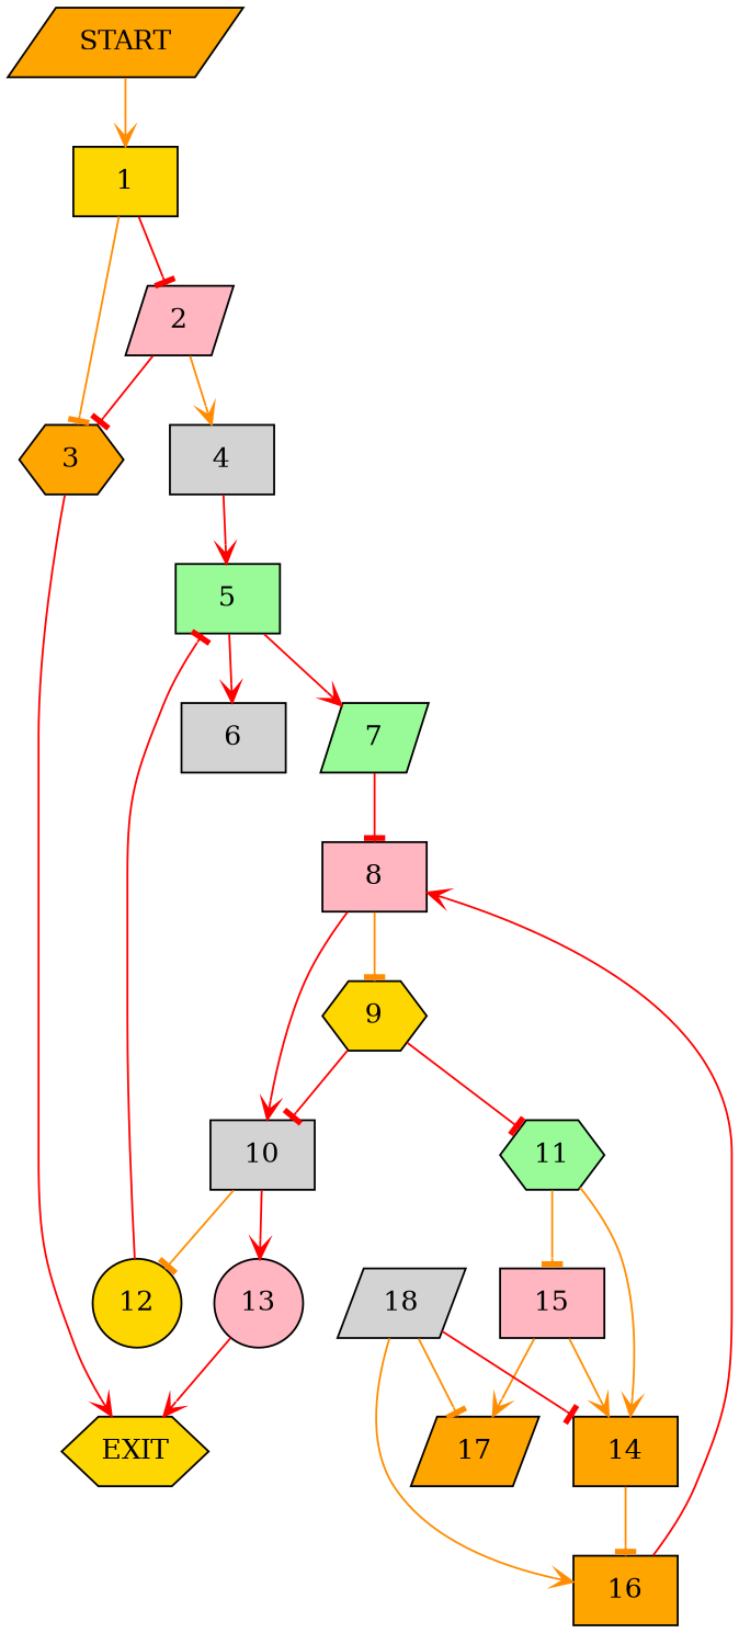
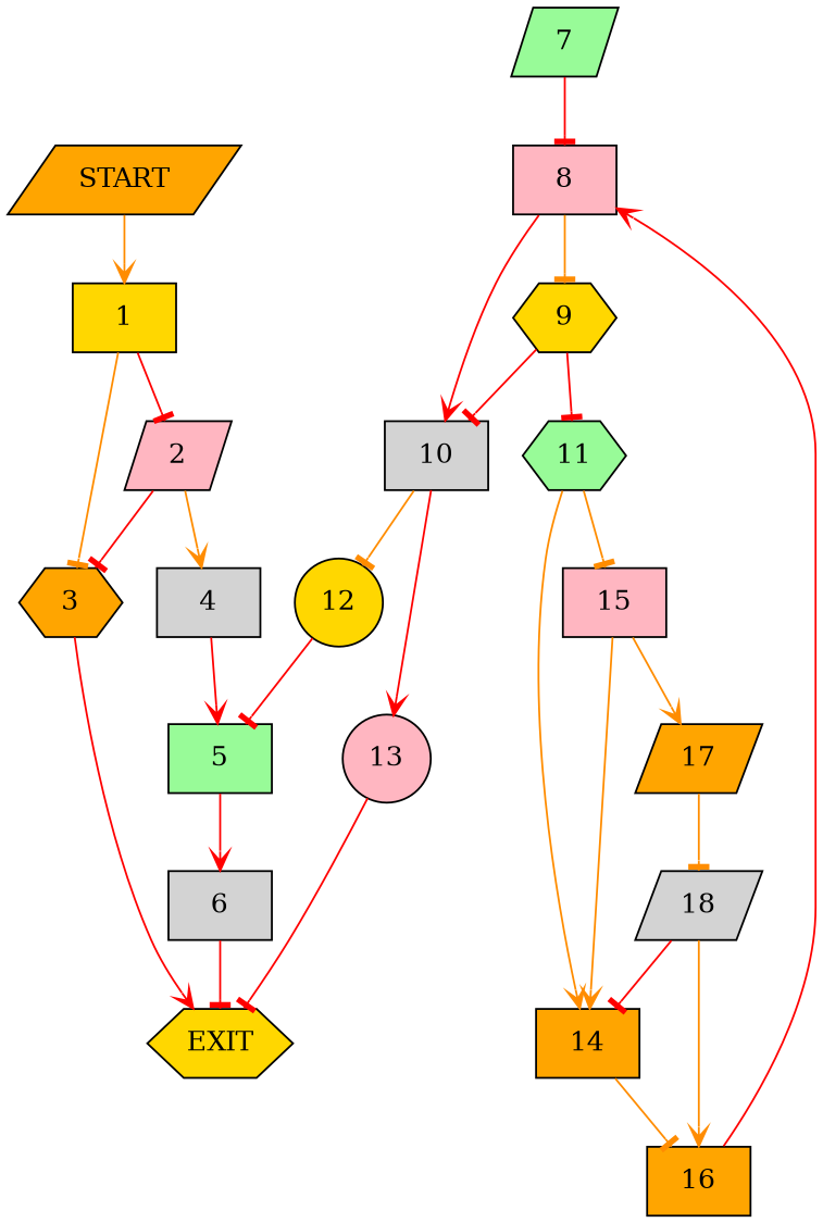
  digraph {
    node [fillcolor=orange shape=box style=filled]
    edge [arrowhead=tee color=red]
    n1 [label=START shape=parallelogram]
    1 [fillcolor=gold]
    2 [fillcolor=lightpink shape=parallelogram]
    3 [shape=hexagon]
    n5 [fillcolor=gold label=EXIT shape=hexagon]
    4 [fillcolor=lightgrey]
    5 [fillcolor=palegreen]
    6 [fillcolor=lightgrey]
    7 [fillcolor=palegreen shape=parallelogram]
    8 [fillcolor=lightpink]
    9 [fillcolor=gold shape=hexagon]
    10 [fillcolor=lightgrey]
    11 [fillcolor=palegreen shape=hexagon]
    12 [fillcolor=gold shape=circle]
    13 [fillcolor=lightpink shape=circle]
    14
    15 [fillcolor=lightpink]
    16
    17 [shape=parallelogram]
    18 [fillcolor=lightgrey shape=parallelogram]
    n1 -> 1 [arrowhead=vee color=darkorange]
    1 -> 2
    1 -> 3 [color=darkorange]
    2 -> 3
    2 -> 4 [arrowhead=vee color=darkorange]
    3 -> n5 [arrowhead=vee]
    4 -> 5 [arrowhead=vee]
    5 -> 6 [arrowhead=vee]
-   5 -> 7 [arrowhead=vee]
+   6 -> n5
    7 -> 8
    8 -> 9 [color=darkorange]
    8 -> 10 [arrowhead=vee]
    9 -> 10
    9 -> 11
    10 -> 12 [color=darkorange]
    10 -> 13 [arrowhead=vee]
    11 -> 14 [arrowhead=vee color=darkorange]
    11 -> 15 [color=darkorange]
    12 -> 5
-   13 -> n5 [arrowhead=vee]
+   13 -> n5
    14 -> 16 [color=darkorange]
    15 -> 14 [arrowhead=vee color=darkorange]
    15 -> 17 [arrowhead=vee color=darkorange]
    16 -> 8 [arrowhead=vee]
-   18 -> 17 [color=darkorange]
+   17 -> 18 [color=darkorange]
    18 -> 14
    18 -> 16 [arrowhead=vee color=darkorange]
  }
